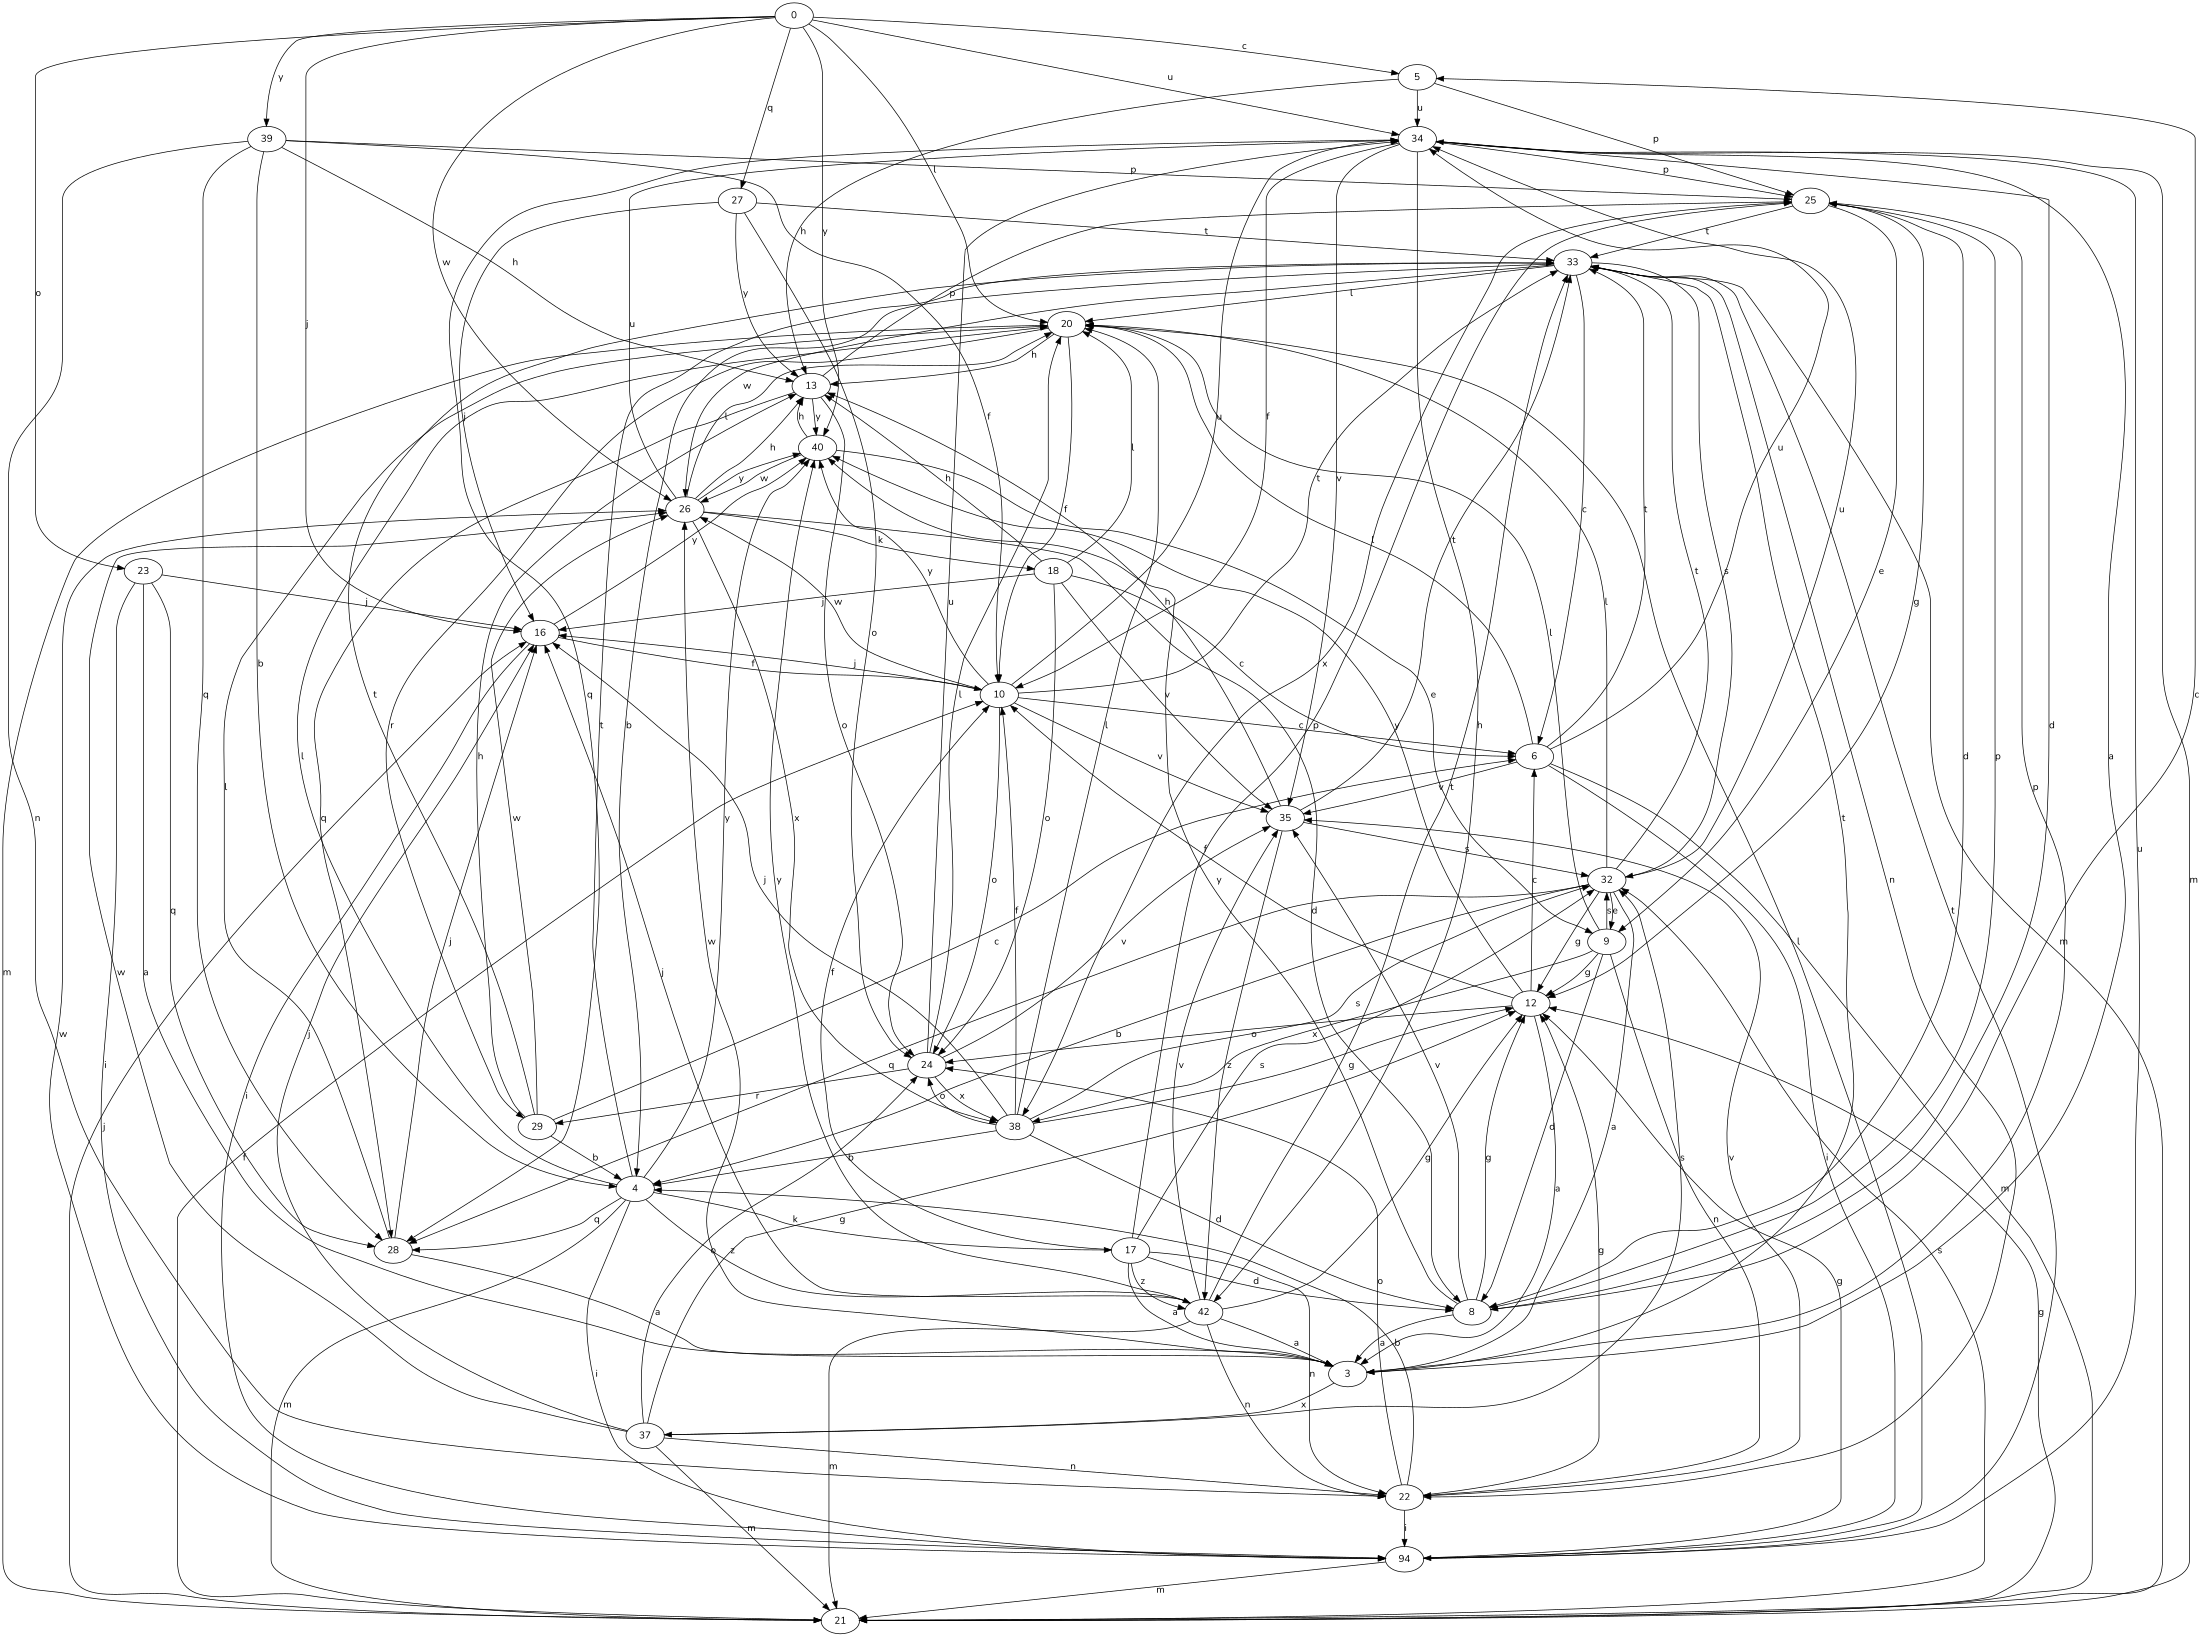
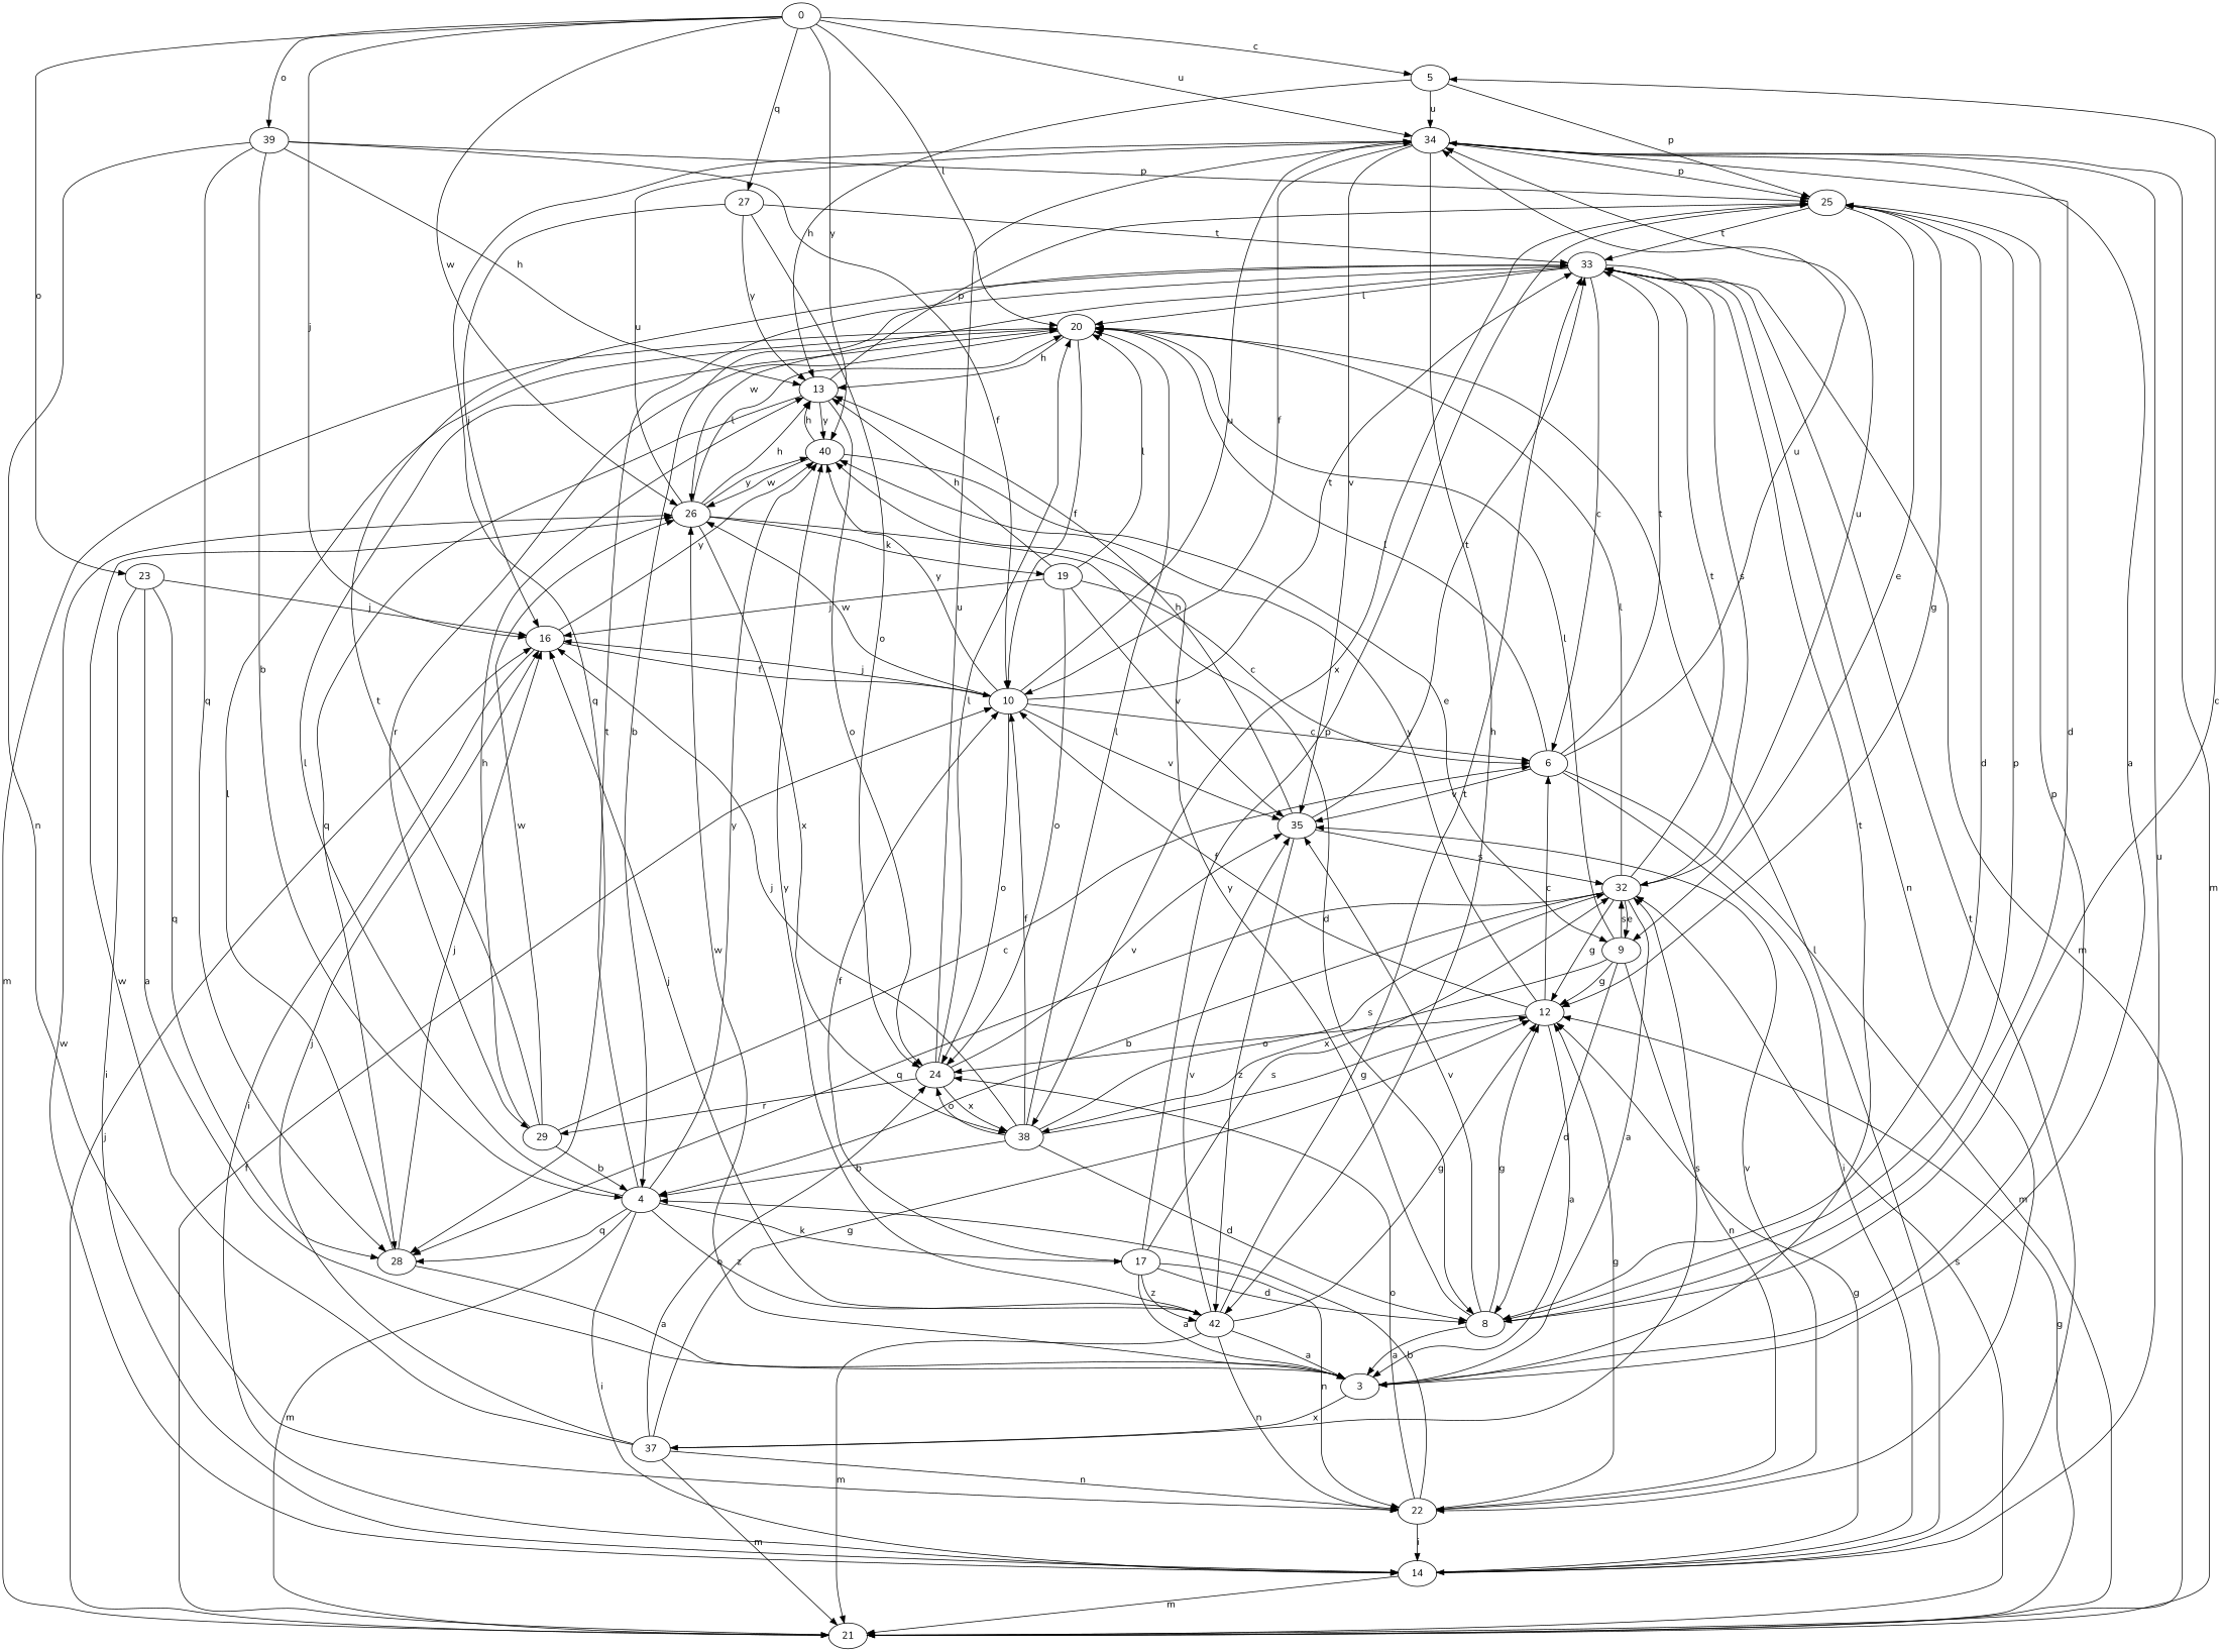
  strict digraph {
    fontname=Nunito
    node [fontname=Nunito]
    edge [fontname=Nunito]
    0
    5
    16
    20
    23
    27
    34
    n8 [label=26]
    39
    40
    25
    13
-   14 [label=94]
+   14
    10
    21
    29
    3
    28
    33
    24
    42
    35
    8
    38
-   18
+   18 [label=19]
    4
    22
    9
    37
    12
    6
    32
    17
    0 -> 5 [label=c]
    0 -> 16 [label=j]
    0 -> 20 [label=l]
    0 -> 23 [label=o]
    0 -> 27 [label=q]
    0 -> 34 [label=u]
    0 -> n8 [label=w]
-   0 -> 39 [label=y]
+   0 -> 39 [label=o]
    0 -> 40 [label=y]
    5 -> 34 [label=u]
    5 -> 25 [label=p]
    5 -> 13 [label=h]
    16 -> 40 [label=y]
    16 -> 14 [label=i]
    16 -> 10 [label=f]
    20 -> 13 [label=h]
    20 -> 10 [label=f]
    20 -> 21 [label=m]
    20 -> 29 [label=r]
    23 -> 16 [label=j]
    23 -> 14 [label=i]
    23 -> 3 [label=a]
    23 -> 28 [label=q]
    27 -> 16 [label=j]
    27 -> 13 [label=y]
    27 -> 33 [label=t]
    27 -> 24 [label=o]
    34 -> 25 [label=p]
    34 -> 10 [label=f]
    34 -> 21 [label=m]
    34 -> 3 [label=a]
    34 -> 28 [label=q]
    34 -> 42 [label=h]
    34 -> 35 [label=v]
    34 -> 8 [label=d]
    n8 -> 20 [label=l]
    n8 -> 34 [label=u]
    n8 -> 40 [label=y]
    n8 -> 13 [label=h]
    n8 -> 8 [label=d]
    n8 -> 38 [label=x]
    n8 -> 18 [label=k]
    39 -> 25 [label=p]
    39 -> 13 [label=h]
    39 -> 10 [label=f]
    39 -> 28 [label=q]
    39 -> 4 [label=b]
    39 -> 22 [label=n]
    40 -> n8 [label=w]
    40 -> 13 [label=h]
    40 -> 9 [label=e]
    25 -> 33 [label=t]
    25 -> 8 [label=d]
    25 -> 38 [label=x]
    25 -> 9 [label=e]
    25 -> 12 [label=g]
    13 -> 40 [label=y]
    13 -> 25 [label=p]
    13 -> 28 [label=q]
    13 -> 24 [label=o]
    14 -> 20 [label=l]
    14 -> 34 [label=u]
    14 -> n8 [label=w]
    14 -> 21 [label=m]
    14 -> 33 [label=t]
    14 -> 12 [label=g]
    10 -> 16 [label=j]
    10 -> 34 [label=u]
    10 -> n8 [label=w]
    10 -> 40 [label=y]
    10 -> 33 [label=t]
    10 -> 24 [label=o]
    10 -> 35 [label=v]
    10 -> 6 [label=c]
    21 -> 16 [label=j]
    21 -> 10 [label=f]
    21 -> 12 [label=g]
    21 -> 32 [label=s]
    29 -> n8 [label=w]
    29 -> 13 [label=h]
    29 -> 33 [label=t]
    29 -> 4 [label=b]
    29 -> 6 [label=c]
    3 -> n8 [label=w]
    3 -> 25 [label=p]
    3 -> 33 [label=t]
    3 -> 37 [label=x]
    28 -> 16 [label=j]
    28 -> 20 [label=l]
    28 -> 3 [label=a]
    33 -> 20 [label=l]
    33 -> n8 [label=w]
    33 -> 21 [label=m]
    33 -> 4 [label=b]
    33 -> 22 [label=n]
    33 -> 6 [label=c]
    33 -> 32 [label=s]
    24 -> 20 [label=l]
    24 -> 34 [label=u]
    24 -> 29 [label=r]
    24 -> 35 [label=v]
    24 -> 38 [label=x]
    42 -> 16 [label=j]
    42 -> 40 [label=y]
    42 -> 21 [label=m]
    42 -> 3 [label=a]
    42 -> 33 [label=t]
    42 -> 35 [label=v]
    42 -> 22 [label=n]
    42 -> 12 [label=g]
    35 -> 13 [label=h]
    35 -> 33 [label=t]
    35 -> 42 [label=z]
    35 -> 32 [label=s]
    8 -> 5 [label=c]
    8 -> 40 [label=y]
    8 -> 25 [label=p]
    8 -> 3 [label=a]
    8 -> 35 [label=v]
    8 -> 12 [label=g]
    38 -> 16 [label=j]
    38 -> 20 [label=l]
    38 -> 10 [label=f]
    38 -> 24 [label=o]
    38 -> 8 [label=d]
    38 -> 4 [label=b]
    38 -> 12 [label=g]
    38 -> 32 [label=s]
    18 -> 16 [label=j]
    18 -> 20 [label=l]
    18 -> 13 [label=h]
    18 -> 24 [label=o]
    18 -> 35 [label=v]
    18 -> 6 [label=c]
    4 -> 20 [label=l]
    4 -> 40 [label=y]
    4 -> 14 [label=i]
    4 -> 21 [label=m]
    4 -> 28 [label=q]
    4 -> 33 [label=t]
    4 -> 42 [label=z]
    4 -> 17 [label=k]
    22 -> 14 [label=i]
    22 -> 24 [label=o]
    22 -> 35 [label=v]
    22 -> 4 [label=b]
    22 -> 12 [label=g]
    9 -> 20 [label=l]
    9 -> 8 [label=d]
    9 -> 38 [label=x]
    9 -> 22 [label=n]
    9 -> 12 [label=g]
    9 -> 32 [label=s]
    37 -> 16 [label=j]
    37 -> n8 [label=w]
    37 -> 21 [label=m]
    37 -> 24 [label=o]
    37 -> 22 [label=n]
    37 -> 12 [label=g]
    37 -> 32 [label=s]
    12 -> 40 [label=y]
    12 -> 10 [label=f]
    12 -> 3 [label=a]
    12 -> 24 [label=o]
    12 -> 6 [label=c]
    6 -> 20 [label=l]
    6 -> 34 [label=u]
    6 -> 14 [label=i]
    6 -> 21 [label=m]
    6 -> 33 [label=t]
    6 -> 35 [label=v]
    32 -> 20 [label=l]
    32 -> 34 [label=u]
    32 -> 3 [label=a]
    32 -> 28 [label=q]
    32 -> 33 [label=t]
    32 -> 4 [label=b]
    32 -> 9 [label=e]
    32 -> 12 [label=g]
    17 -> 25 [label=p]
    17 -> 10 [label=f]
    17 -> 3 [label=a]
    17 -> 42 [label=z]
    17 -> 8 [label=d]
    17 -> 22 [label=n]
    17 -> 32 [label=s]
  }
